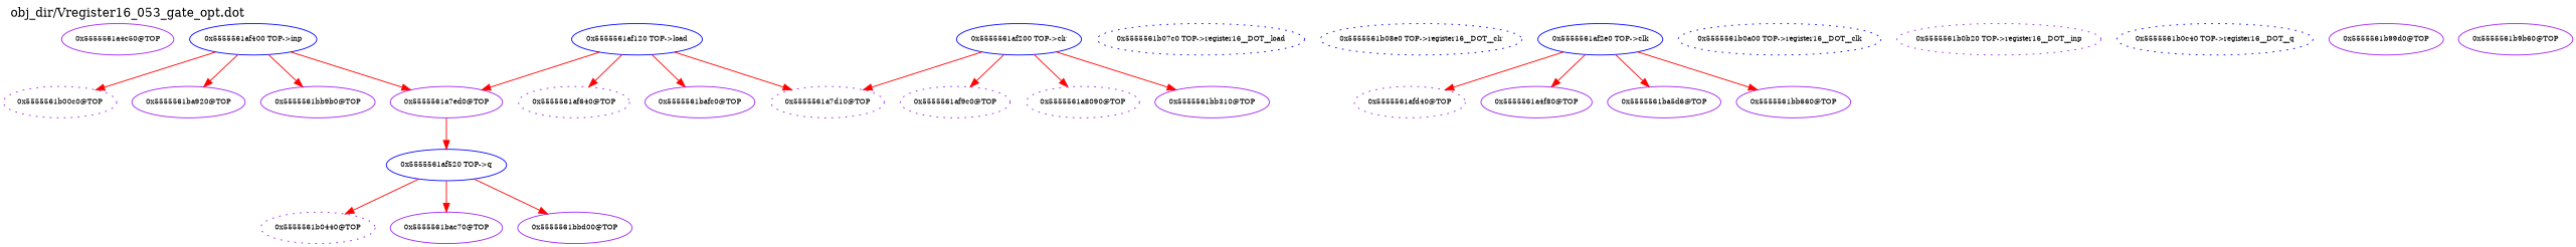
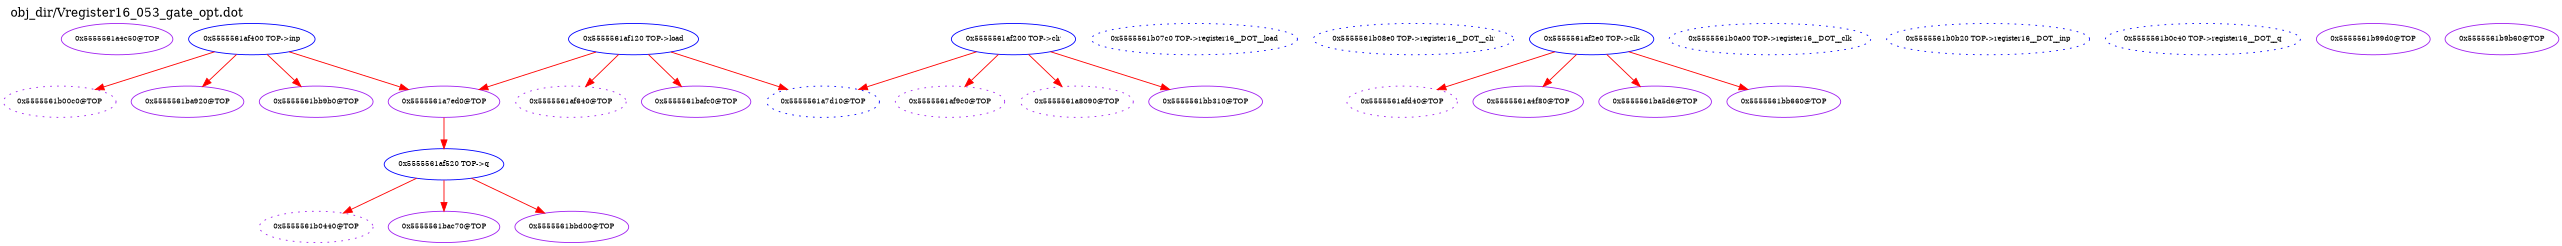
  digraph {
    label="obj_dir/Vregister16_053_gate_opt.dot"
    labeljust=l
    labelloc=t
    rankdir=TB
    node [color=purple fontsize=8]
    edge [color=red fontsize=8 weight=1]
    n1 [label="0x5555561a4c50@TOP"]
    n2 [label="0x5555561af640@TOP" style=dotted]
    n3 [color=blue label="0x5555561af120 TOP->load"]
    n4 [label="0x5555561a7ed0@TOP"]
-   n5 [label="0x5555561a7d10@TOP" style=dotted]
+   n5 [color=blue label="0x5555561a7d10@TOP" style=dotted]
    n6 [label="0x5555561bafc0@TOP"]
    n7 [color=blue label="0x5555561af520 TOP->q"]
    n8 [color=blue label="0x5555561b07c0 TOP->register16__DOT__load" style=dotted]
    n9 [label="0x5555561af9c0@TOP" style=dotted]
    n10 [color=blue label="0x5555561af200 TOP->clr"]
    n11 [label="0x5555561a8090@TOP" style=dotted]
    n12 [label="0x5555561bb310@TOP"]
    n13 [color=blue label="0x5555561b08e0 TOP->register16__DOT__clr" style=dotted]
    n14 [label="0x5555561afd40@TOP" style=dotted]
    n15 [color=blue label="0x5555561af2e0 TOP->clk"]
    n16 [label="0x5555561a4f80@TOP"]
    n17 [label="0x5555561ba5d6@TOP"]
    n18 [label="0x5555561bb660@TOP"]
    n19 [color=blue label="0x5555561b0a00 TOP->register16__DOT__clk" style=dotted]
    n20 [label="0x5555561b00c0@TOP" style=dotted]
    n21 [color=blue label="0x5555561af400 TOP->inp"]
    n22 [label="0x5555561ba920@TOP"]
    n23 [label="0x5555561bb9b0@TOP"]
-   n24 [label="0x5555561b0b20 TOP->register16__DOT__inp" style=dotted]
+   n24 [color=blue label="0x5555561b0b20 TOP->register16__DOT__inp" style=dotted]
    n25 [label="0x5555561b0440@TOP" style=dotted]
    n26 [label="0x5555561bac70@TOP"]
    n27 [label="0x5555561bbd00@TOP"]
    n28 [color=blue label="0x5555561b0c40 TOP->register16__DOT__q" style=dotted]
    n29 [label="0x5555561b99d0@TOP"]
    n30 [label="0x5555561b9b60@TOP"]
    n3 -> n2
    n3 -> n4
    n3 -> n5
    n3 -> n6
    n4 -> n7 [weight=2]
    n7 -> n25
    n7 -> n26
    n7 -> n27
    n10 -> n5
    n10 -> n9
    n10 -> n11
    n10 -> n12
    n15 -> n14
    n15 -> n16
    n15 -> n17
    n15 -> n18
    n21 -> n4
    n21 -> n20
    n21 -> n22
    n21 -> n23
  }
